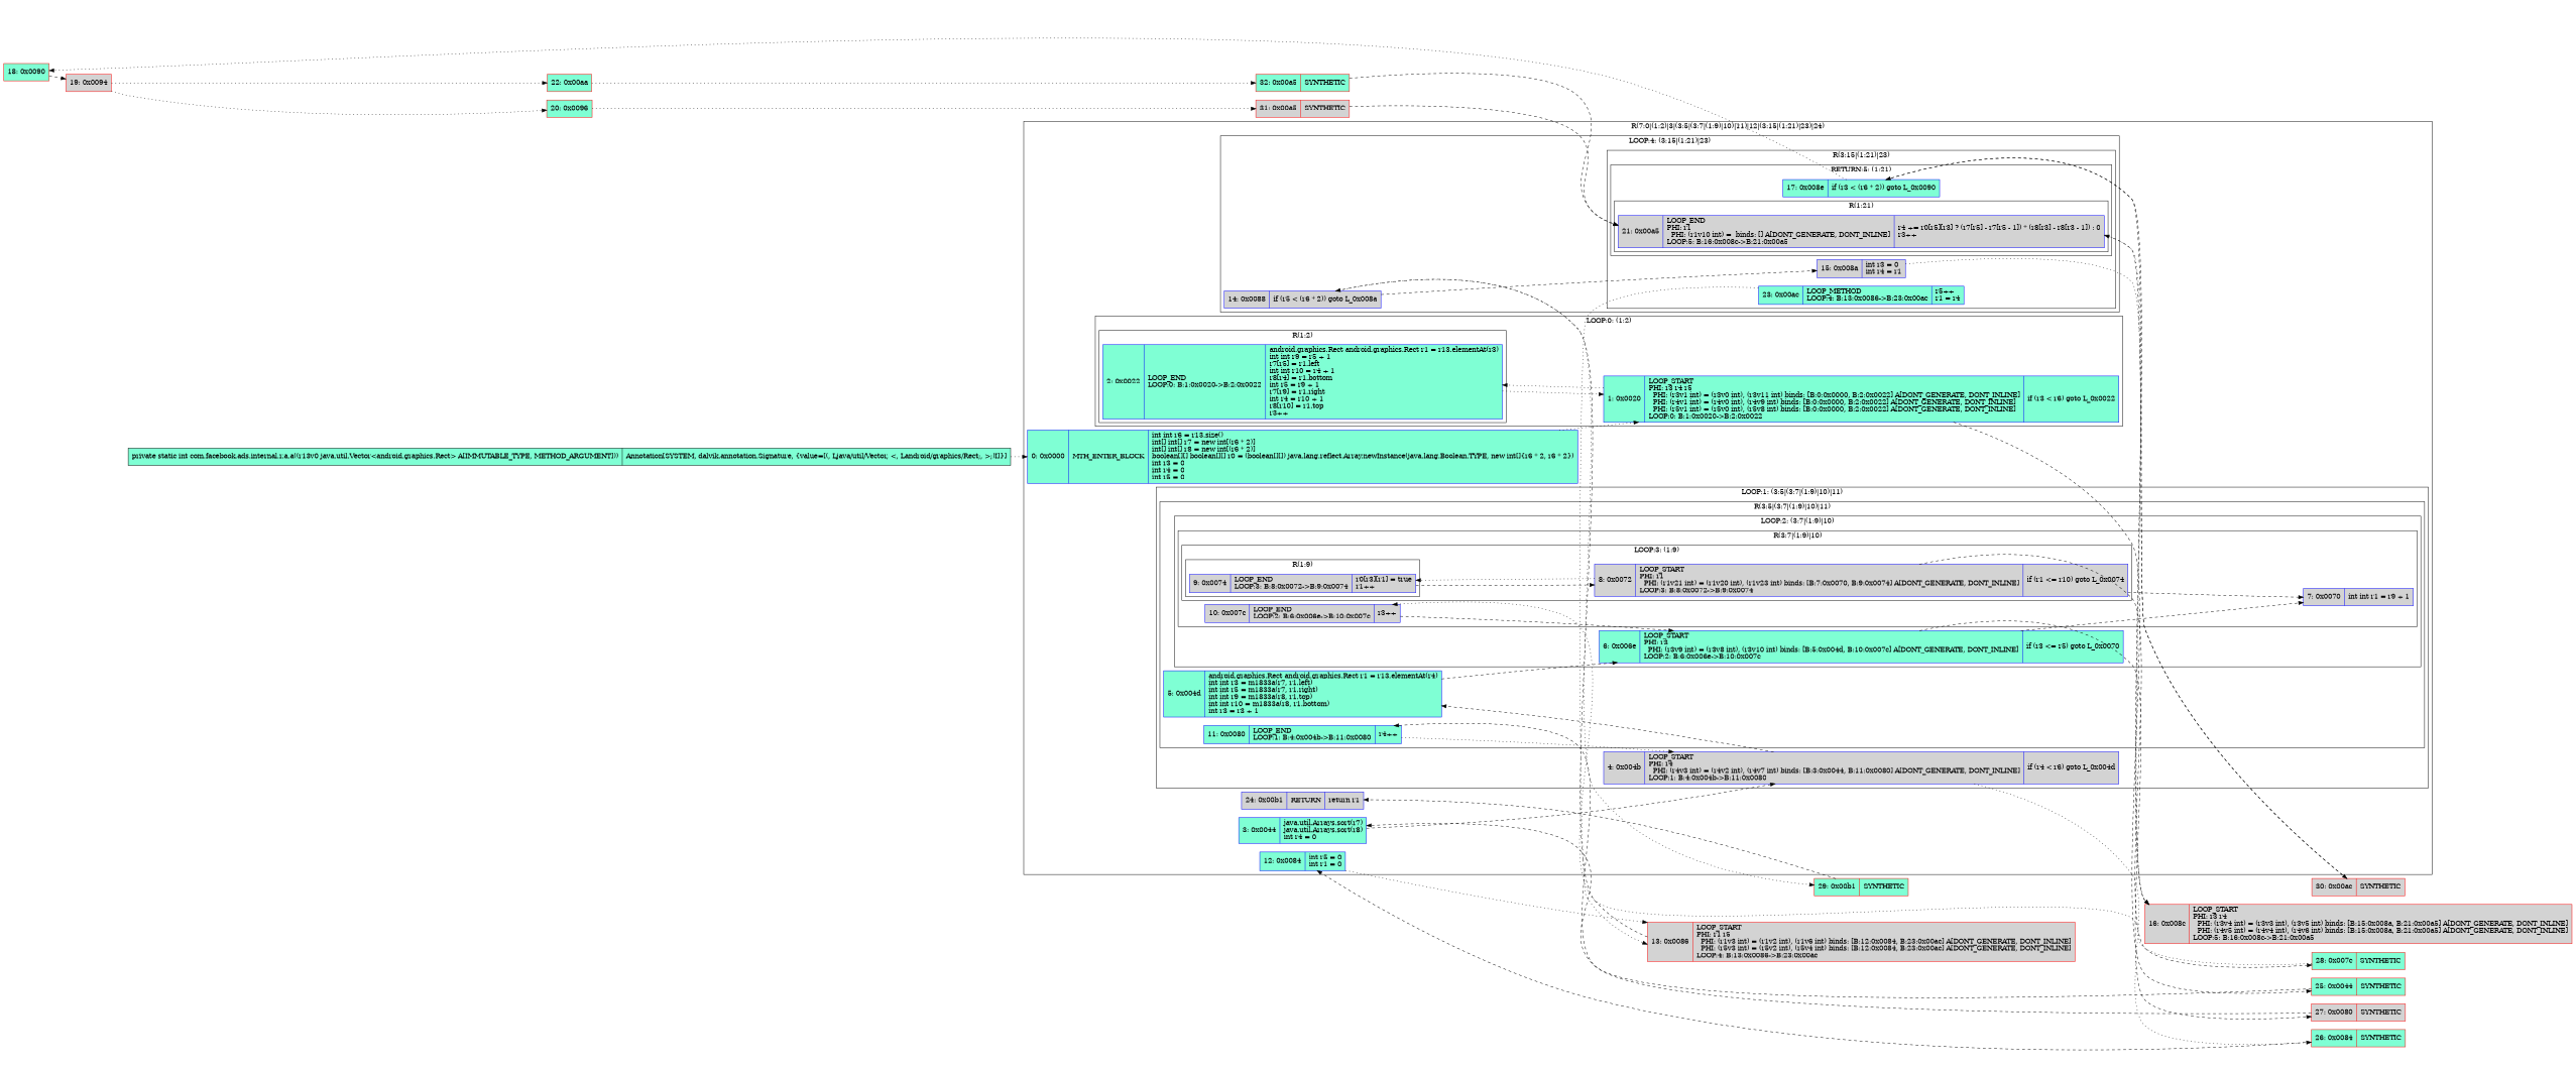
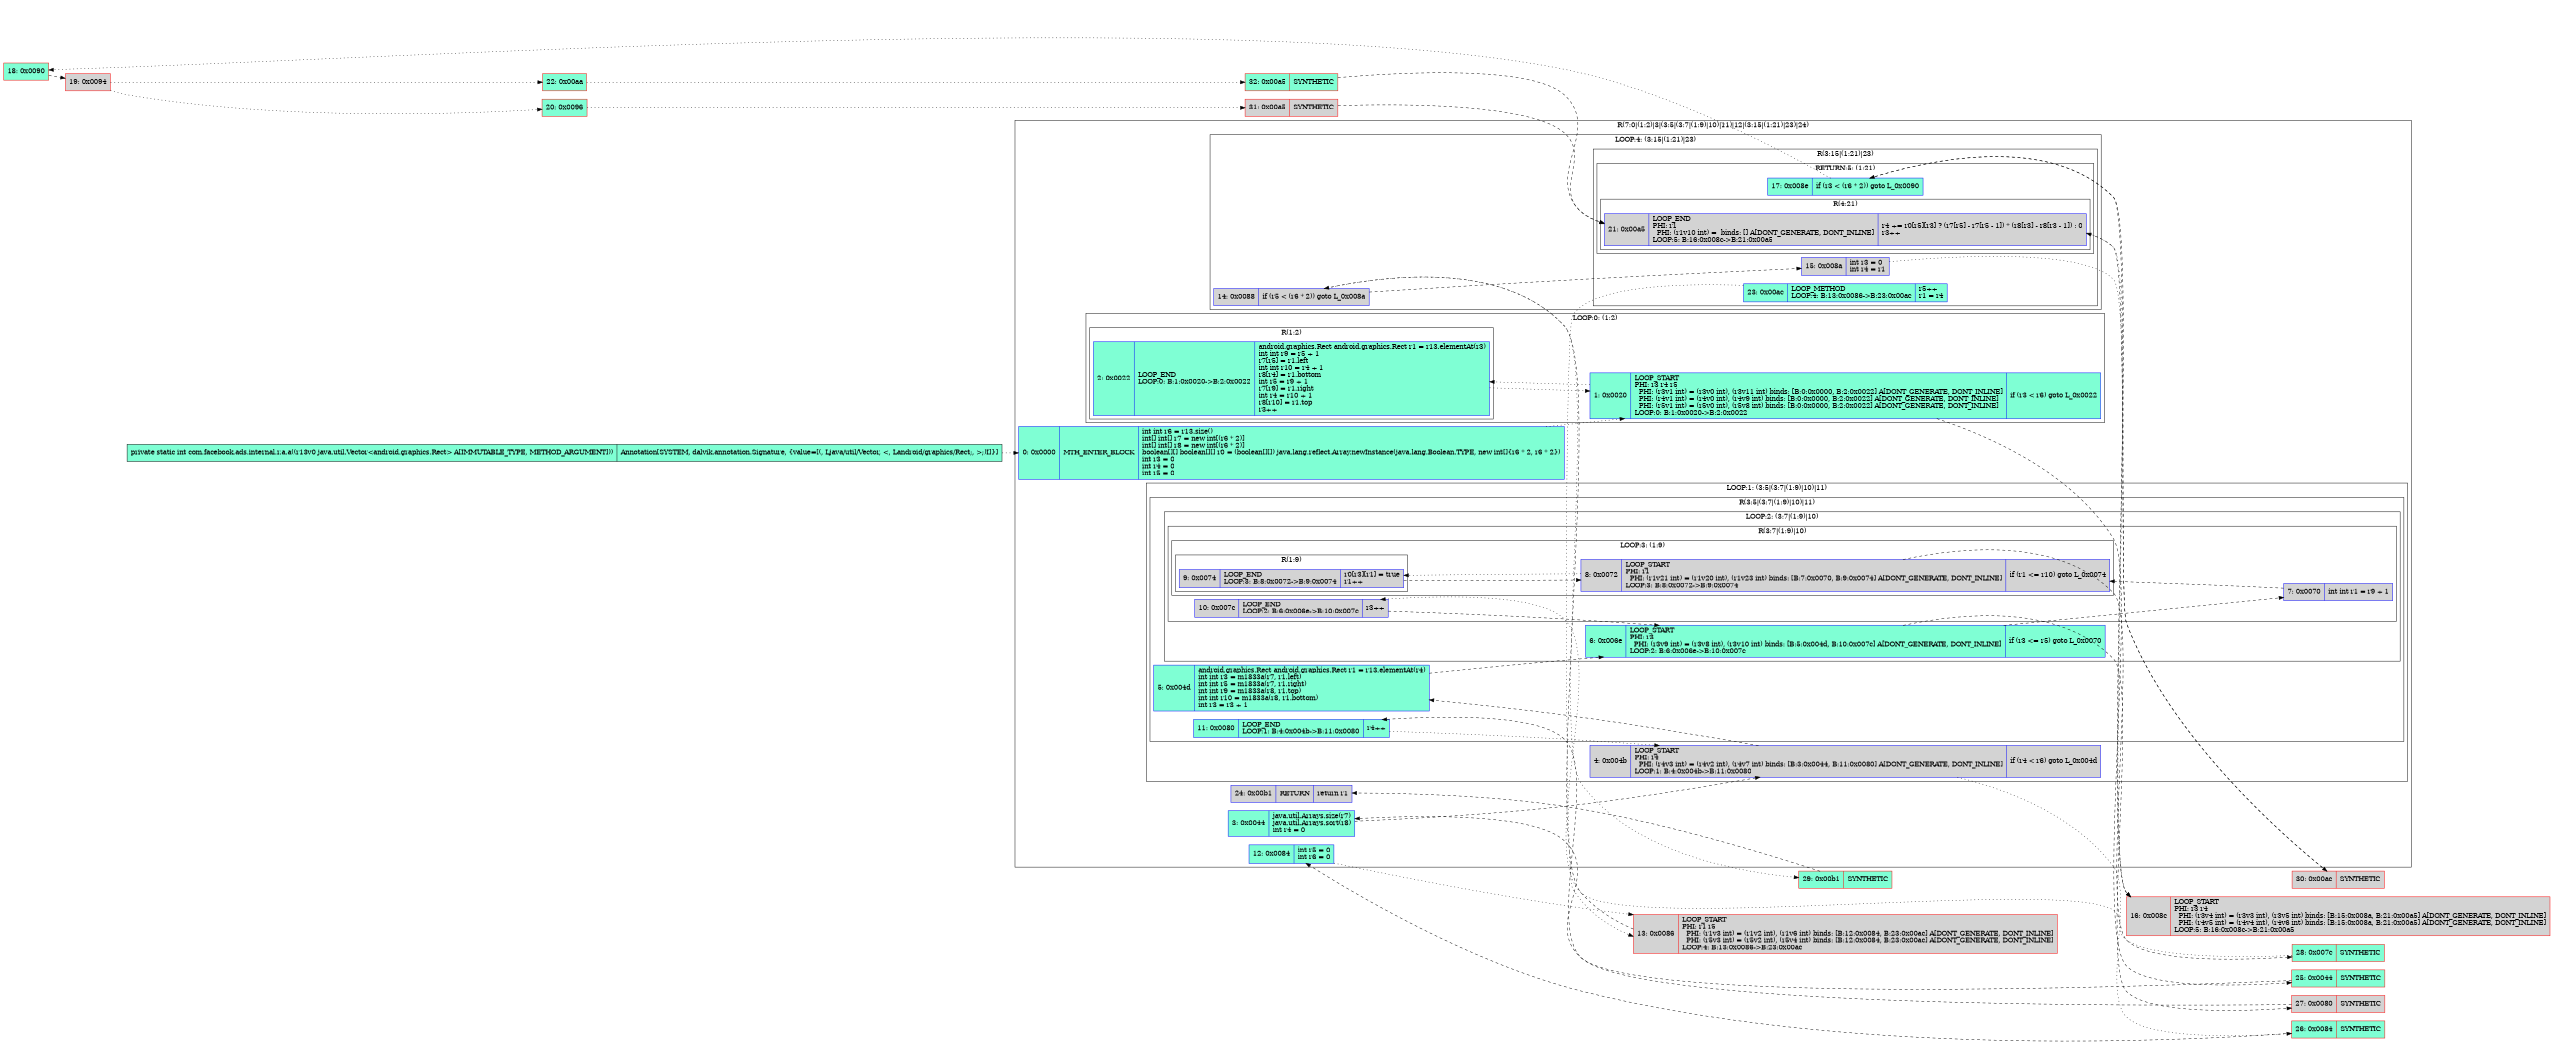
  digraph {
    rankdir=LR
    node [color=blue fillcolor=aquamarine shape=record style=filled]
    edge [style=dashed]
    n1 [label="{2\:\ 0x0022|LOOP_END\lLOOP:0: B:1:0x0020\-\>B:2:0x0022\l|android.graphics.Rect android.graphics.Rect r1 = r13.elementAt(r3)\lint int r9 = r5 + 1\lr7[r5] = r1.left\lint int r10 = r4 + 1\lr8[r4] = r1.bottom\lint r5 = r9 + 1\lr7[r9] = r1.right\lint r4 = r10 + 1\lr8[r10] = r1.top\lr3++\l}"]
    n2 [label="{1\:\ 0x0020|LOOP_START\lPHI: r3 r4 r5 \l  PHI: (r3v1 int) = (r3v0 int), (r3v11 int) binds: [B:0:0x0000, B:2:0x0022] A[DONT_GENERATE, DONT_INLINE]\l  PHI: (r4v1 int) = (r4v0 int), (r4v9 int) binds: [B:0:0x0000, B:2:0x0022] A[DONT_GENERATE, DONT_INLINE]\l  PHI: (r5v1 int) = (r5v0 int), (r5v8 int) binds: [B:0:0x0000, B:2:0x0022] A[DONT_GENERATE, DONT_INLINE]\lLOOP:0: B:1:0x0020\-\>B:2:0x0022\l|if (r3 \< r6) goto L_0x0022\l}"]
    n3 [fillcolor=lightgrey label="{9\:\ 0x0074|LOOP_END\lLOOP:3: B:8:0x0072\-\>B:9:0x0074\l|r0[r3][r1] = true\lr1++\l}"]
    n4 [fillcolor=lightgrey label="{8\:\ 0x0072|LOOP_START\lPHI: r1 \l  PHI: (r1v21 int) = (r1v20 int), (r1v23 int) binds: [B:7:0x0070, B:9:0x0074] A[DONT_GENERATE, DONT_INLINE]\lLOOP:3: B:8:0x0072\-\>B:9:0x0074\l|if (r1 \<= r10) goto L_0x0074\l}"]
    n5 [fillcolor=lightgrey label="{7\:\ 0x0070|int int r1 = r9 + 1\l}"]
    n6 [fillcolor=lightgrey label="{10\:\ 0x007c|LOOP_END\lLOOP:2: B:6:0x006e\-\>B:10:0x007c\l|r3++\l}"]
    n7 [label="{6\:\ 0x006e|LOOP_START\lPHI: r3 \l  PHI: (r3v9 int) = (r3v8 int), (r3v10 int) binds: [B:5:0x004d, B:10:0x007c] A[DONT_GENERATE, DONT_INLINE]\lLOOP:2: B:6:0x006e\-\>B:10:0x007c\l|if (r3 \<= r5) goto L_0x0070\l}"]
    n8 [label="{5\:\ 0x004d|android.graphics.Rect android.graphics.Rect r1 = r13.elementAt(r4)\lint int r3 = m1833a(r7, r1.left)\lint int r5 = m1833a(r7, r1.right)\lint int r9 = m1833a(r8, r1.top)\lint int r10 = m1833a(r8, r1.bottom)\lint r3 = r3 + 1\l}"]
    n9 [label="{11\:\ 0x0080|LOOP_END\lLOOP:1: B:4:0x004b\-\>B:11:0x0080\l|r4++\l}"]
    n10 [fillcolor=lightgrey label="{4\:\ 0x004b|LOOP_START\lPHI: r4 \l  PHI: (r4v3 int) = (r4v2 int), (r4v7 int) binds: [B:3:0x0044, B:11:0x0080] A[DONT_GENERATE, DONT_INLINE]\lLOOP:1: B:4:0x004b\-\>B:11:0x0080\l|if (r4 \< r6) goto L_0x004d\l}"]
    n11 [fillcolor=lightgrey label="{21\:\ 0x00a5|LOOP_END\lPHI: r1 \l  PHI: (r1v10 int) =  binds: [] A[DONT_GENERATE, DONT_INLINE]\lLOOP:5: B:16:0x008c\-\>B:21:0x00a5\l|r4 += r0[r5][r3] ? (r7[r5] \- r7[r5 \- 1]) * (r8[r3] \- r8[r3 \- 1]) : 0\lr3++\l}"]
    n12 [label="{17\:\ 0x008e|if (r3 \< (r6 * 2)) goto L_0x0090\l}"]
    n13 [fillcolor=lightgrey label="{15\:\ 0x008a|int r3 = 0\lint r4 = r1\l}"]
    n14 [label="{23\:\ 0x00ac|LOOP_METHOD\lLOOP:4: B:13:0x0086\-\>B:23:0x00ac\l|r5++\lr1 = r4\l}"]
    n15 [fillcolor=lightgrey label="{14\:\ 0x0088|if (r5 \< (r6 * 2)) goto L_0x008a\l}"]
    n16 [label="{0\:\ 0x0000|MTH_ENTER_BLOCK\l|int int r6 = r13.size()\lint[] int[] r7 = new int[(r6 * 2)]\lint[] int[] r8 = new int[(r6 * 2)]\lboolean[][] boolean[][] r0 = (boolean[][]) java.lang.reflect.Array.newInstance(java.lang.Boolean.TYPE, new int[]\{r6 * 2, r6 * 2\})\lint r3 = 0\lint r4 = 0\lint r5 = 0\l}"]
-   n17 [label="{3\:\ 0x0044|java.util.Arrays.sort(r7)\ljava.util.Arrays.sort(r8)\lint r4 = 0\l}"]
-   n18 [label="{12\:\ 0x0084|int r5 = 0\lint r1 = 0\l}"]
+   n17 [label="{3\:\ 0x0044|java.util.Arrays.size(r7)\ljava.util.Arrays.sort(r8)\lint r4 = 0\l}"]
+   n18 [label="{12\:\ 0x0084|int r5 = 0\lint r6 = 0\l}"]
    n19 [fillcolor=lightgrey label="{24\:\ 0x00b1|RETURN\l|return r1\l}"]
    n20 [color=red label="{25\:\ 0x0044|SYNTHETIC\l}"]
    n21 [color=red label="{28\:\ 0x007c|SYNTHETIC\l}"]
    n22 [color=red fillcolor=lightgrey label="{27\:\ 0x0080|SYNTHETIC\l}"]
    n23 [color=red label="{26\:\ 0x0084|SYNTHETIC\l}"]
    n24 [color=red fillcolor=lightgrey label="{16\:\ 0x008c|LOOP_START\lPHI: r3 r4 \l  PHI: (r3v4 int) = (r3v3 int), (r3v5 int) binds: [B:15:0x008a, B:21:0x00a5] A[DONT_GENERATE, DONT_INLINE]\l  PHI: (r4v5 int) = (r4v4 int), (r4v6 int) binds: [B:15:0x008a, B:21:0x00a5] A[DONT_GENERATE, DONT_INLINE]\lLOOP:5: B:16:0x008c\-\>B:21:0x00a5\l}"]
    n25 [color=red label="{18\:\ 0x0090}"]
    n26 [color=red fillcolor=lightgrey label="{30\:\ 0x00ac|SYNTHETIC\l}"]
    n27 [color=red fillcolor=lightgrey label="{13\:\ 0x0086|LOOP_START\lPHI: r1 r5 \l  PHI: (r1v3 int) = (r1v2 int), (r1v6 int) binds: [B:12:0x0084, B:23:0x00ac] A[DONT_GENERATE, DONT_INLINE]\l  PHI: (r5v3 int) = (r5v2 int), (r5v4 int) binds: [B:12:0x0084, B:23:0x00ac] A[DONT_GENERATE, DONT_INLINE]\lLOOP:4: B:13:0x0086\-\>B:23:0x00ac\l}"]
    n28 [color=red label="{29\:\ 0x00b1|SYNTHETIC\l}"]
    n29 [color=red fillcolor=lightgrey label="{19\:\ 0x0094}"]
    n30 [color=red label="{20\:\ 0x0096}"]
    n31 [color=red label="{22\:\ 0x00aa}"]
    n32 [color=red fillcolor=lightgrey label="{31\:\ 0x00a5|SYNTHETIC\l}"]
    n33 [color=red label="{32\:\ 0x00a5|SYNTHETIC\l}"]
    n34 [label="{private static int com.facebook.ads.internal.r.a.a((r13v0 java.util.Vector\<android.graphics.Rect\> A[IMMUTABLE_TYPE, METHOD_ARGUMENT]))  | Annotation[SYSTEM, dalvik.annotation.Signature, \{value=[(, Ljava\/util\/Vector, \<, Landroid\/graphics\/Rect;, \>;)I]\}]\l}" color=""]
    subgraph cluster_1 {
      label="R(7:0|(1:2)|3|(3:5|(3:7|(1:9)|10)|11)|12|(3:15|(1:21)|23)|24)"
      n16
      n17
      n18
      n19
      subgraph cluster_2 {
        label="LOOP:0: (1:2)"
        n2
        subgraph cluster_3 {
          label="R(1:2)"
          n1
        }
      }
      subgraph cluster_4 {
        label="LOOP:1: (3:5|(3:7|(1:9)|10)|11)"
        n10
        subgraph cluster_5 {
          label="R(3:5|(3:7|(1:9)|10)|11)"
          n8
          n9
          subgraph cluster_6 {
            label="LOOP:2: (3:7|(1:9)|10)"
            n7
            subgraph cluster_7 {
              label="R(3:7|(1:9)|10)"
              n5
              n6
              subgraph cluster_8 {
                label="LOOP:3: (1:9)"
                n4
                subgraph cluster_9 {
                  label="R(1:9)"
                  n3
                }
              }
            }
          }
        }
      }
      subgraph cluster_10 {
        label="LOOP:4: (3:15|(1:21)|23)"
        n15
        subgraph cluster_11 {
          label="R(3:15|(1:21)|23)"
          n13
          n14
          subgraph cluster_12 {
            label="RETURN:5: (1:21)"
            n12
            subgraph cluster_13 {
-             label="R(1:21)"
+             label="R(4:21)"
              n11
            }
          }
        }
      }
    }
    n1 -> n2 [style=dotted]
    n2 -> n1 [style=dotted]
    n2 -> n20
    n3 -> n4
    n4 -> n3 [style=dotted]
    n4 -> n21
-   n4 -> n5
+   n5 -> n4
    n6 -> n7
    n7 -> n5
    n7 -> n22
    n8 -> n7
    n9 -> n10 [style=dotted]
    n10 -> n8
    n10 -> n23 [style=dotted]
    n11 -> n24 [style=dotted]
    n12 -> n25 [style=dotted]
    n12 -> n26
    n13 -> n24 [style=dotted]
    n14 -> n27 [style=dotted]
    n15 -> n13
    n15 -> n28 [style=dotted]
    n16 -> n2 [style=dotted]
    n17 -> n10
    n18 -> n27 [style=dotted]
    n20 -> n17
    n21 -> n6 [style=dotted]
    n22 -> n9
    n23 -> n18
    n24 -> n12
    n25 -> n29
    n26 -> n11
    n27 -> n15
    n28 -> n19
    n29 -> n30 [style=dotted]
    n29 -> n31 [style=dotted]
    n30 -> n32 [style=dotted]
    n31 -> n33 [style=dotted]
    n32 -> n11
    n33 -> n11
    n34 -> n16 [style=dotted]
  }
